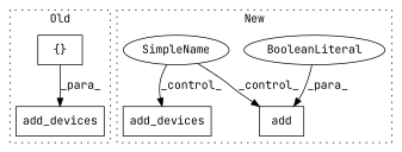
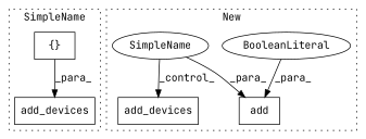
  digraph {
    fontname="JetBrains Mono"
    node [a=32 fontname="JetBrains Mono" l="12,1" shape=box]
    edge [fontname="JetBrains Mono"]
    n1 [label=add_devices s="1157,1349"]
    n2 [a=4 l="1,1" label="{}" s="1178,1348"]
    n3 [a=41 l=7 label=add s=1769]
    n4 [a=9 l=4 label=BooleanLiteral s=1776 shape=ellipse]
    n5 [a=42 label=SimpleName shape=ellipse l=""]
    n6 [label=add_devices s="1730,1762"]
    subgraph cluster_1 {
-     label=Old
+     label=SimpleName
      style=dotted
      n1
      n2
    }
    subgraph cluster_2 {
      label=New
      style=dotted
      n3
      n4
      n5
      n6
    }
    n2 -> n1 [label=_para_]
    n4 -> n3 [label=_para_]
-   n5 -> n3 [label=_control_]
+   n5 -> n3 [label=_para_]
    n5 -> n6 [label=_control_]
  }
